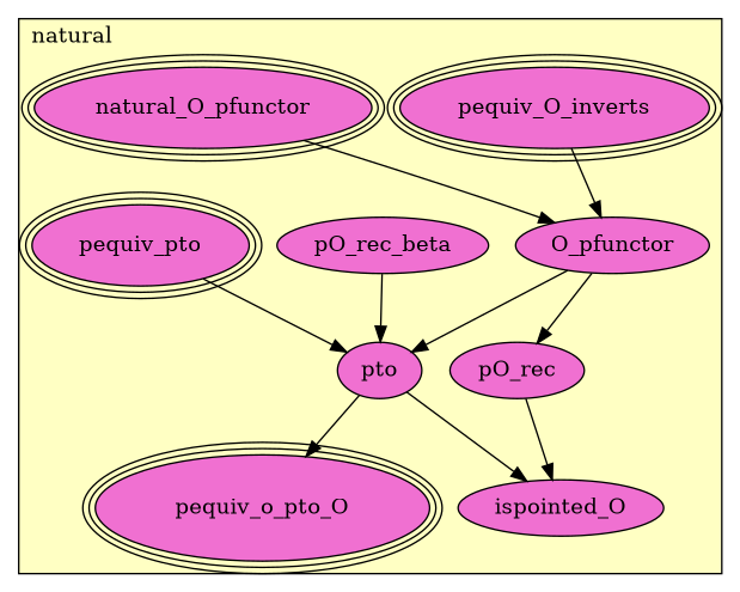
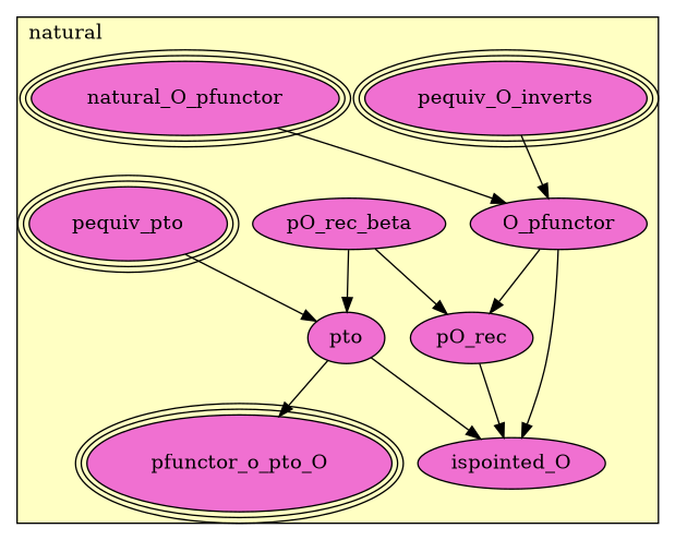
  digraph {
    node [fillcolor="#F070D1" style=filled]
    n1 [label=pequiv_O_inverts peripheries=3]
    n2 [label=natural_O_pfunctor peripheries=3]
    n3 [label=O_pfunctor]
-   n4 [label=pequiv_o_pto_O peripheries=3]
+   n4 [label=pfunctor_o_pto_O peripheries=3]
    n5 [label=pO_rec_beta]
    n6 [label=pO_rec]
    n7 [label=pequiv_pto peripheries=3]
    n8 [label=pto]
    n9 [label=ispointed_O]
    subgraph cluster_1 {
      fillcolor="#FFFFC3"
      label=natural
      labeljust=l
      style=filled
      n1
      n2
      n3
      n4
      n5
      n6
      n7
      n8
      n9
    }
    n1 -> n3
    n2 -> n3
    n3 -> n6
-   n3 -> n8
+   n3 -> n9
+   n5 -> n6
    n5 -> n8
    n6 -> n9
    n7 -> n8
    n8 -> n4
    n8 -> n9
  }
